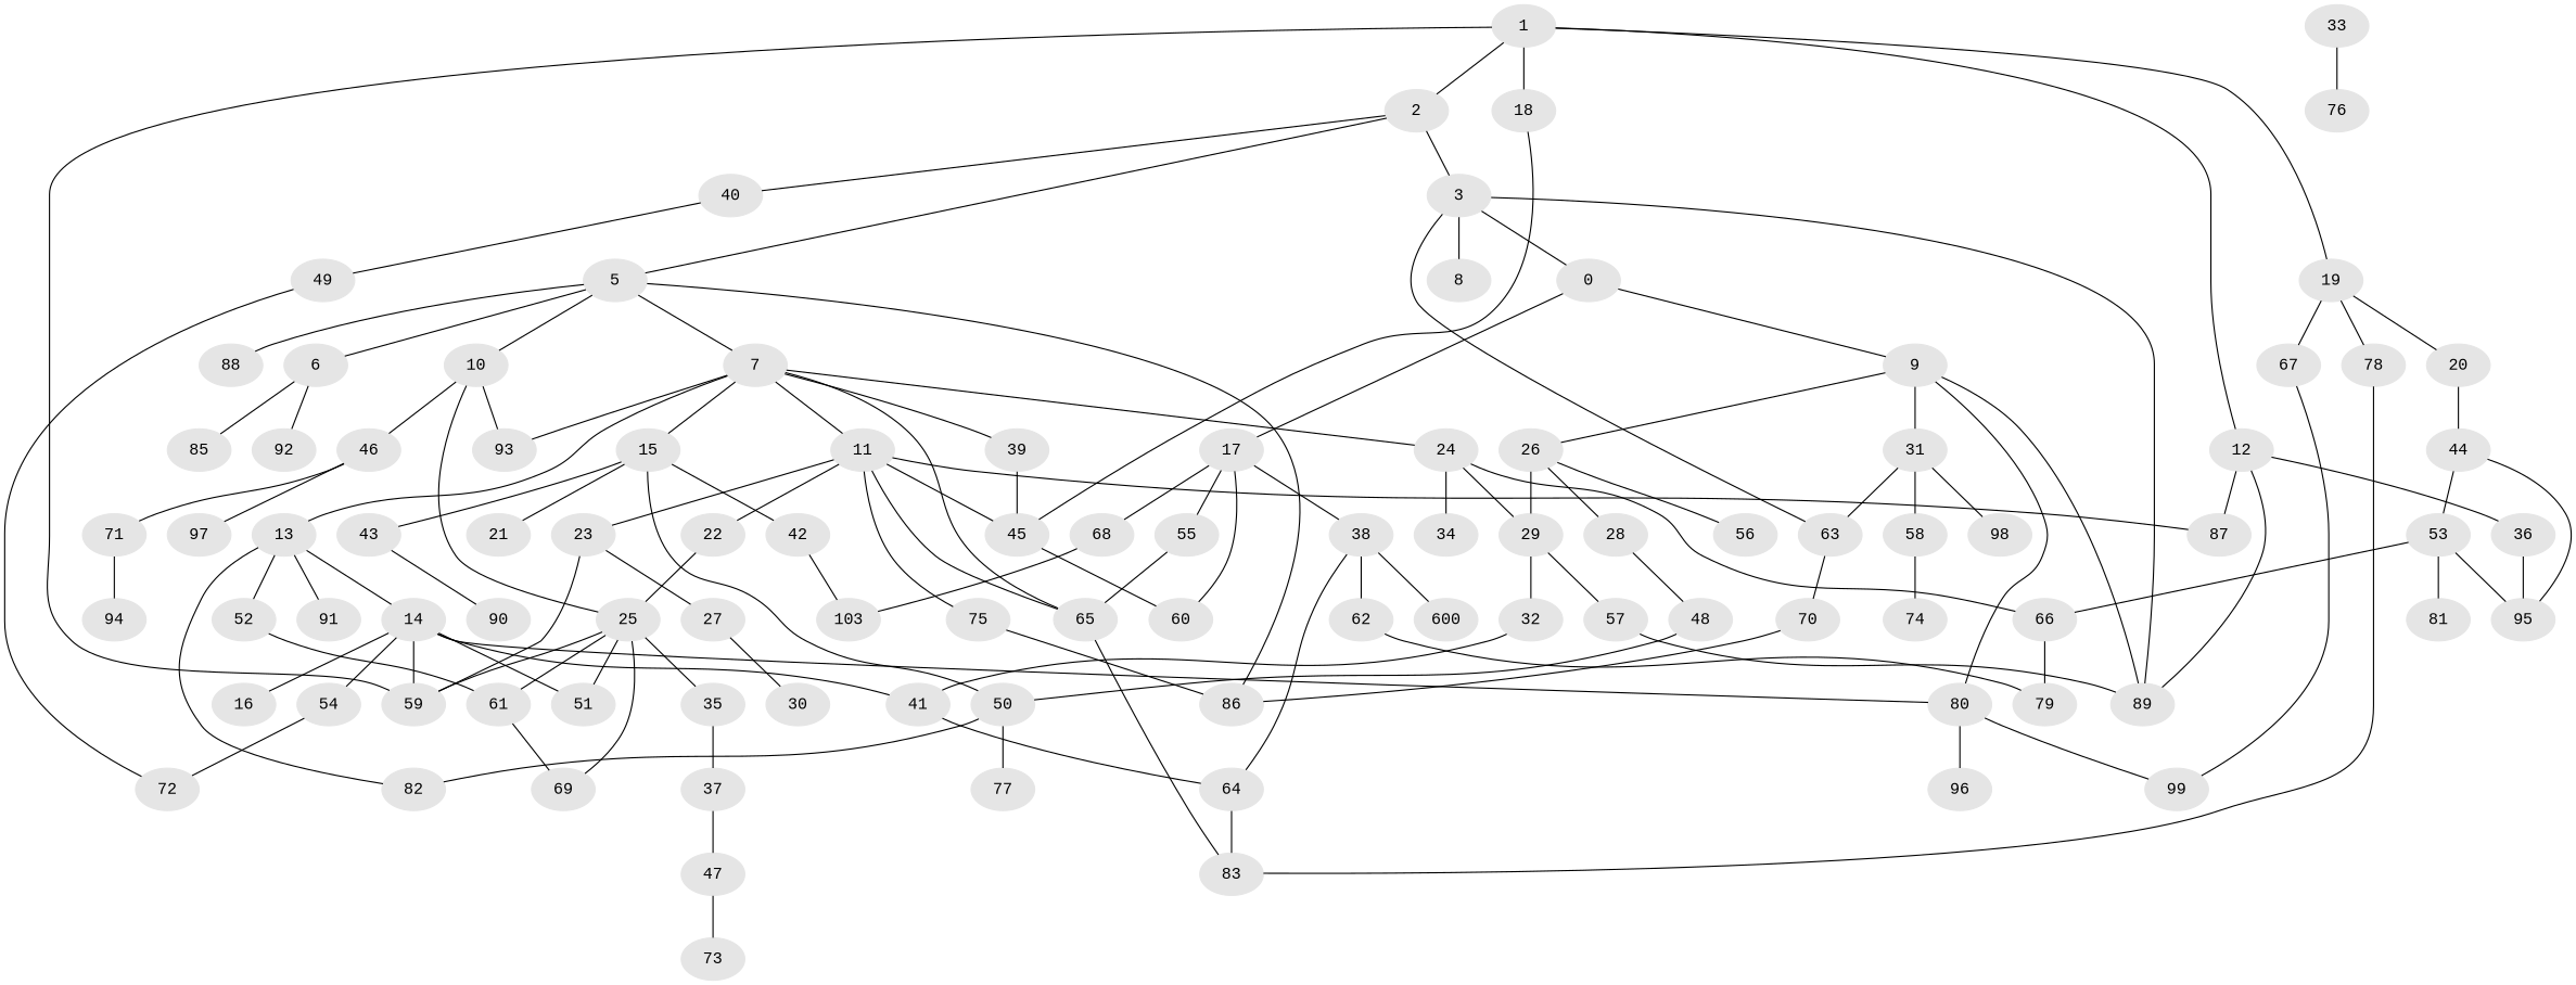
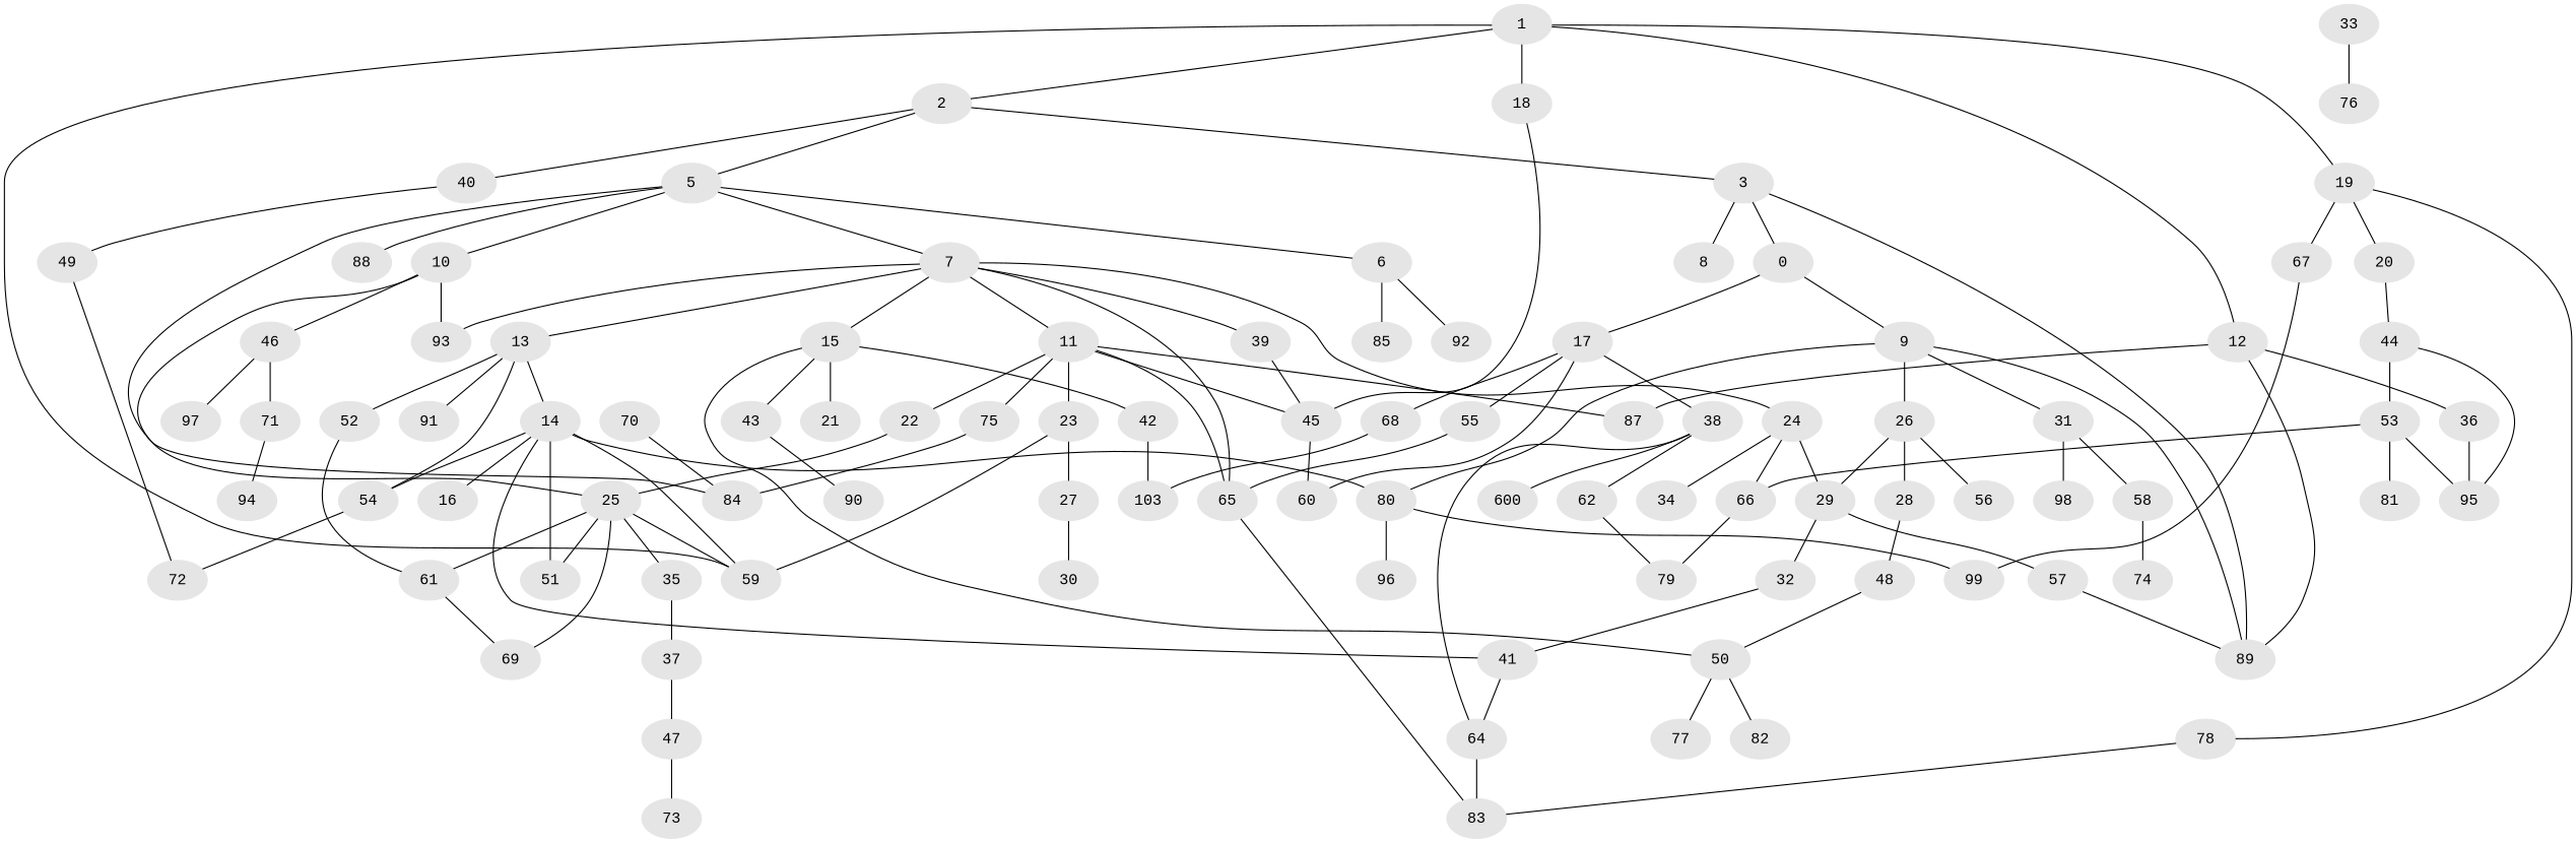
  graph {
    fontname="Liberation Mono"
    node [color=gray90 fontname="Liberation Mono" style=filled]
    edge [fontname="Liberation Mono"]
    1
    2
    12
    18
    19
    59
    3
    5
    40
    89
    87
    36
    45
    20
    67
    78
    n17 [label=0]
    8
-   63
    6
    7
    10
-   84 [label=86]
+   84
    88
    49
    9
    17
    70
    26
    31
    80
    38
    55
    60
    68
    85
    92
    11
    13
    15
    24
    39
    65
    93
    25
    46
    22
    23
    75
    14
    52
    82
    91
    21
    42
    43
    50
    29
    34
    66
    83
    28
    56
    58
    98
    99
    96
    51
    35
    69
    61
    71
    97
    27
    95
    16
    41
    54
    64
    72
    33
    76
    n83 [label=103]
    90
    77
    62
    n87 [label=600]
    44
    53
    30
    32
    57
    79
    37
    48
    74
    47
    73
    81
    94
    1 -- 2
    1 -- 12
    1 -- 18
    1 -- 19
    1 -- 59
    2 -- 3
    2 -- 5
    2 -- 40
    12 -- 89
    12 -- 87
    12 -- 36
    18 -- 45
    19 -- 20
    19 -- 67
    19 -- 78
    3 -- 89
    3 -- n17
    3 -- 8
-   3 -- 63
    5 -- 6
    5 -- 7
    5 -- 10
    5 -- 84
    5 -- 88
    40 -- 49
    36 -- 95
    45 -- 60
    20 -- 44
    67 -- 99
    78 -- 83
    n17 -- 9
    n17 -- 17
-   63 -- 70
    6 -- 85
    6 -- 92
    7 -- 11
    7 -- 13
    7 -- 15
    7 -- 24
    7 -- 39
    7 -- 65
    7 -- 93
    10 -- 93
    10 -- 25
    10 -- 46
    49 -- 72
    9 -- 89
    9 -- 26
    9 -- 31
    9 -- 80
    17 -- 38
    17 -- 55
    17 -- 60
    17 -- 68
    70 -- 84
    26 -- 29
    26 -- 28
    26 -- 56
-   31 -- 63
    31 -- 58
    31 -- 98
    80 -- 99
    80 -- 96
    38 -- 64
    38 -- 62
    38 -- n87
    55 -- 65
    68 -- n83
    11 -- 87
    11 -- 45
    11 -- 65
    11 -- 22
    11 -- 23
    11 -- 75
    13 -- 14
    13 -- 52
-   13 -- 82
+   13 -- 54
    13 -- 91
    15 -- 21
    15 -- 42
    15 -- 43
    15 -- 50
    24 -- 29
    24 -- 34
    24 -- 66
    39 -- 45
    65 -- 83
    25 -- 59
    25 -- 51
    25 -- 35
    25 -- 69
    25 -- 61
    46 -- 71
    46 -- 97
    22 -- 25
    23 -- 59
    23 -- 27
    75 -- 84
    14 -- 59
    14 -- 80
    14 -- 51
    14 -- 16
    14 -- 41
    14 -- 54
    52 -- 61
    42 -- n83
    43 -- 90
    50 -- 82
    50 -- 77
    29 -- 32
    29 -- 57
    66 -- 79
    28 -- 48
    58 -- 74
    35 -- 37
    61 -- 69
    71 -- 94
    27 -- 30
    41 -- 64
    54 -- 72
    64 -- 83
    33 -- 76
    62 -- 79
    44 -- 95
    44 -- 53
    53 -- 66
    53 -- 95
    53 -- 81
    32 -- 41
    57 -- 89
    37 -- 47
    48 -- 50
    47 -- 73
  }
